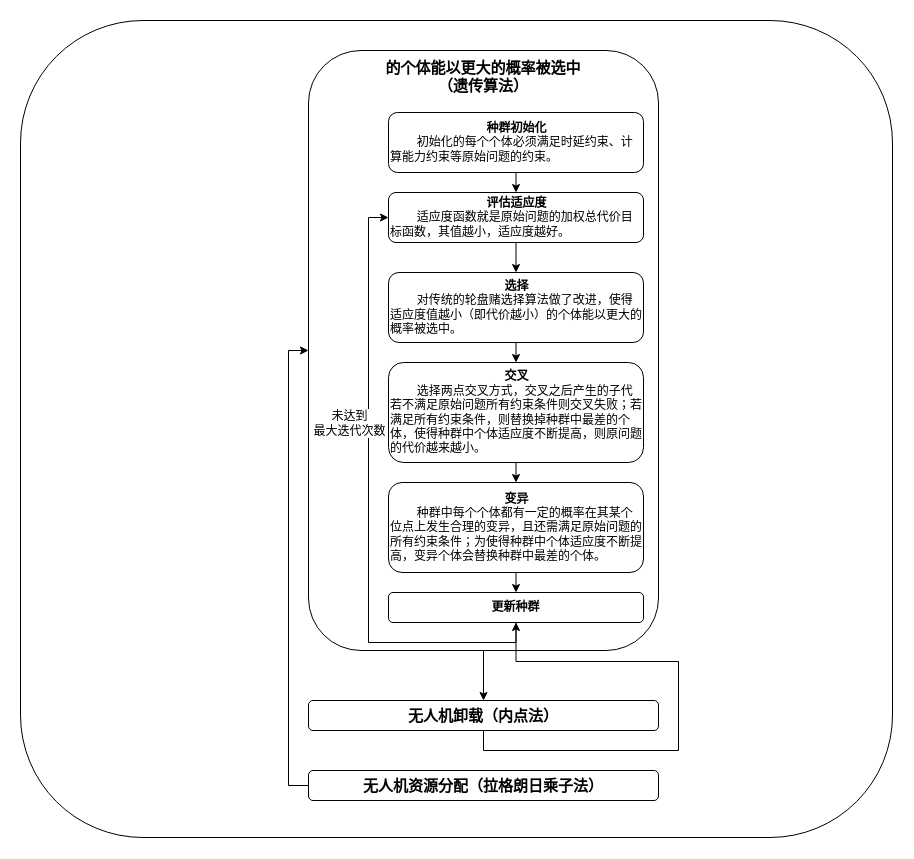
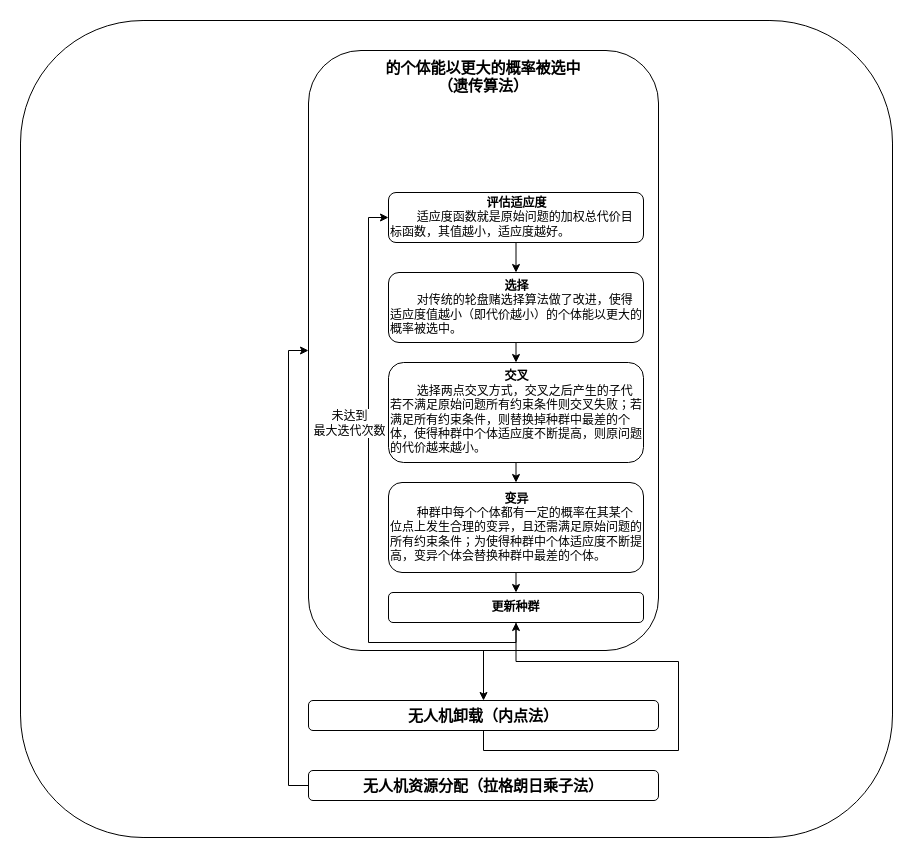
  <mxCell id="0" />
  <mxCell id="1" parent="0" />
  <mxCell id="2" value="" style="rounded=1;whiteSpace=wrap;html=1;fillColor=default;" vertex="1" parent="1"><mxGeometry x="20" width="872" height="817" as="geometry" y="20" /></mxCell>
  <mxCell id="3" style="edgeStyle=orthogonalEdgeStyle;rounded=0;orthogonalLoop=1;jettySize=auto;html=1;exitX=0.5;exitY=1;exitDx=0;exitDy=0;entryX=0.5;entryY=0;entryDx=0;entryDy=0;" parent="1" source="4" target="20" edge="1"><mxGeometry relative="1" as="geometry" /></mxCell>
  <mxCell id="4" value="" style="rounded=1;whiteSpace=wrap;html=1;" parent="1" vertex="1"><mxGeometry x="308" y="50" width="350" height="600" as="geometry" /></mxCell>
  <mxCell id="5" value="&lt;b&gt;&lt;font style=&quot;font-size: 15px;&quot;&gt;的个体能以更大的概率被选中（遗传算法）&lt;/font&gt;&lt;/b&gt;" style="text;html=1;strokeColor=none;fillColor=none;align=center;verticalAlign=middle;whiteSpace=wrap;rounded=0;" parent="1" vertex="1"><mxGeometry x="376.12" y="61" width="213.75" height="30" as="geometry" /></mxCell>
- <mxCell id="6" style="edgeStyle=orthogonalEdgeStyle;rounded=0;orthogonalLoop=1;jettySize=auto;html=1;exitX=0.5;exitY=1;exitDx=0;exitDy=0;entryX=0.5;entryY=0;entryDx=0;entryDy=0;" parent="1" source="7" target="9" edge="1"><mxGeometry relative="1" as="geometry" /></mxCell>
- <mxCell id="7" value="&lt;div style=&quot;text-align: center;&quot;&gt;&lt;b&gt;种群初始化&lt;/b&gt;&lt;br&gt;&lt;/div&gt;&lt;span style=&quot;white-space: pre;&quot;&gt;&#09;&lt;/span&gt;初始化的每个个体必须满足时延约束、计算能力约束等原始问题的约束。" style="rounded=1;whiteSpace=wrap;html=1;align=left;" parent="1" vertex="1"><mxGeometry x="388" y="112" width="255" height="60" as="geometry" /></mxCell>
  <mxCell id="8" style="edgeStyle=orthogonalEdgeStyle;rounded=0;orthogonalLoop=1;jettySize=auto;html=1;exitX=0.5;exitY=1;exitDx=0;exitDy=0;entryX=0.5;entryY=0;entryDx=0;entryDy=0;" parent="1" source="9" target="11" edge="1"><mxGeometry relative="1" as="geometry" /></mxCell>
  <mxCell id="9" value="&lt;div style=&quot;text-align: center;&quot;&gt;&lt;b&gt;评估适应度&lt;/b&gt;&lt;br&gt;&lt;/div&gt;&lt;span style=&quot;white-space: pre;&quot;&gt;&#09;&lt;/span&gt;适应度函数就是原始问题的加权总代价目标函数，其值越小，适应度越好。" style="rounded=1;whiteSpace=wrap;html=1;align=left;" parent="1" vertex="1"><mxGeometry x="388" y="192" width="255" height="50" as="geometry" /></mxCell>
  <mxCell id="10" style="edgeStyle=orthogonalEdgeStyle;rounded=0;orthogonalLoop=1;jettySize=auto;html=1;exitX=0.5;exitY=1;exitDx=0;exitDy=0;entryX=0.5;entryY=0;entryDx=0;entryDy=0;" parent="1" source="11" target="13" edge="1"><mxGeometry relative="1" as="geometry" /></mxCell>
  <mxCell id="11" value="&lt;div style=&quot;text-align: center;&quot;&gt;&lt;b&gt;选择&lt;/b&gt;&lt;br&gt;&lt;/div&gt;&lt;span style=&quot;white-space: pre;&quot;&gt;&#09;&lt;/span&gt;对传统的轮盘赌选择算法做了改进，使得适应度值越小（即代价越小）的个体能以更大的概率被选中。" style="rounded=1;whiteSpace=wrap;html=1;align=left;" parent="1" vertex="1"><mxGeometry x="388" y="272" width="255" height="70" as="geometry" /></mxCell>
  <mxCell id="12" style="edgeStyle=orthogonalEdgeStyle;rounded=0;orthogonalLoop=1;jettySize=auto;html=1;exitX=0.5;exitY=1;exitDx=0;exitDy=0;entryX=0.5;entryY=0;entryDx=0;entryDy=0;" parent="1" source="13" target="15" edge="1"><mxGeometry relative="1" as="geometry" /></mxCell>
  <mxCell id="13" value="&lt;div style=&quot;text-align: center;&quot;&gt;&lt;b&gt;交叉&lt;/b&gt;&lt;br&gt;&lt;/div&gt;&lt;span style=&quot;white-space: pre;&quot;&gt;&#09;&lt;/span&gt;选择两点交叉方式，交叉之后产生的子代若不满足原始问题所有约束条件则交叉失败；若满足所有约束条件，则替换掉种群中最差的个体，使得种群中个体适应度不断提高，则原问题的代价越来越小。" style="rounded=1;whiteSpace=wrap;html=1;align=left;" parent="1" vertex="1"><mxGeometry x="388" y="362" width="255" height="100" as="geometry" /></mxCell>
  <mxCell id="14" style="edgeStyle=orthogonalEdgeStyle;rounded=0;orthogonalLoop=1;jettySize=auto;html=1;exitX=0.5;exitY=1;exitDx=0;exitDy=0;entryX=0.5;entryY=0;entryDx=0;entryDy=0;" parent="1" source="15" target="18" edge="1"><mxGeometry relative="1" as="geometry" /></mxCell>
  <mxCell id="15" value="&lt;div style=&quot;text-align: center;&quot;&gt;&lt;b&gt;变异&lt;/b&gt;&lt;br&gt;&lt;/div&gt;&lt;span style=&quot;white-space: pre;&quot;&gt;&#09;&lt;/span&gt;种群中每个个体都有一定的概率在其某个位点上发生合理的变异，且还需满足原始问题的所有约束条件；为使得种群中个体适应度不断提高，变异个体会替换种群中最差的个体。" style="rounded=1;whiteSpace=wrap;html=1;align=left;" parent="1" vertex="1"><mxGeometry x="388" y="482" width="255" height="90" as="geometry" /></mxCell>
  <mxCell id="16" style="edgeStyle=orthogonalEdgeStyle;rounded=0;orthogonalLoop=1;jettySize=auto;html=1;exitX=0.5;exitY=1;exitDx=0;exitDy=0;entryX=0;entryY=0.5;entryDx=0;entryDy=0;" parent="1" source="18" target="9" edge="1"><mxGeometry relative="1" as="geometry" /></mxCell>
  <mxCell id="17" value="&lt;font style=&quot;font-size: 12px;&quot;&gt;未达到&lt;br&gt;最大迭代次数&lt;/font&gt;" style="edgeLabel;html=1;align=center;verticalAlign=middle;resizable=0;points=[];" parent="16" vertex="1" connectable="0"><mxGeometry x="0.308" y="12" relative="1" as="geometry"><mxPoint x="-8" y="14" as="offset" /></mxGeometry></mxCell>
  <mxCell id="18" value="&lt;b&gt;更新种群&lt;/b&gt;" style="rounded=1;whiteSpace=wrap;html=1;" parent="1" vertex="1"><mxGeometry x="388" y="592" width="255" height="30" as="geometry" /></mxCell>
  <mxCell id="19" style="edgeStyle=orthogonalEdgeStyle;rounded=0;orthogonalLoop=1;jettySize=auto;html=1;exitX=0.5;exitY=1;exitDx=0;exitDy=0;" parent="1" source="20" target="18" edge="1"><mxGeometry relative="1" as="geometry" /></mxCell>
  <mxCell id="20" value="&lt;b&gt;&lt;font style=&quot;font-size: 15px;&quot;&gt;无人机卸载（内点法）&lt;/font&gt;&lt;/b&gt;" style="rounded=1;whiteSpace=wrap;html=1;" parent="1" vertex="1"><mxGeometry x="308" y="700" width="350" height="30" as="geometry" /></mxCell>
  <mxCell id="21" style="edgeStyle=orthogonalEdgeStyle;rounded=0;orthogonalLoop=1;jettySize=auto;html=1;exitX=0;exitY=0.5;exitDx=0;exitDy=0;entryX=0;entryY=0.5;entryDx=0;entryDy=0;" parent="1" source="22" target="4" edge="1"><mxGeometry relative="1" as="geometry" /></mxCell>
  <mxCell id="22" value="&lt;b&gt;&lt;font style=&quot;font-size: 15px;&quot;&gt;无人机资源分配（拉格朗日乘子法）&lt;/font&gt;&lt;/b&gt;" style="rounded=1;whiteSpace=wrap;html=1;" parent="1" vertex="1"><mxGeometry x="308" y="770" width="350" height="30" as="geometry" /></mxCell>
